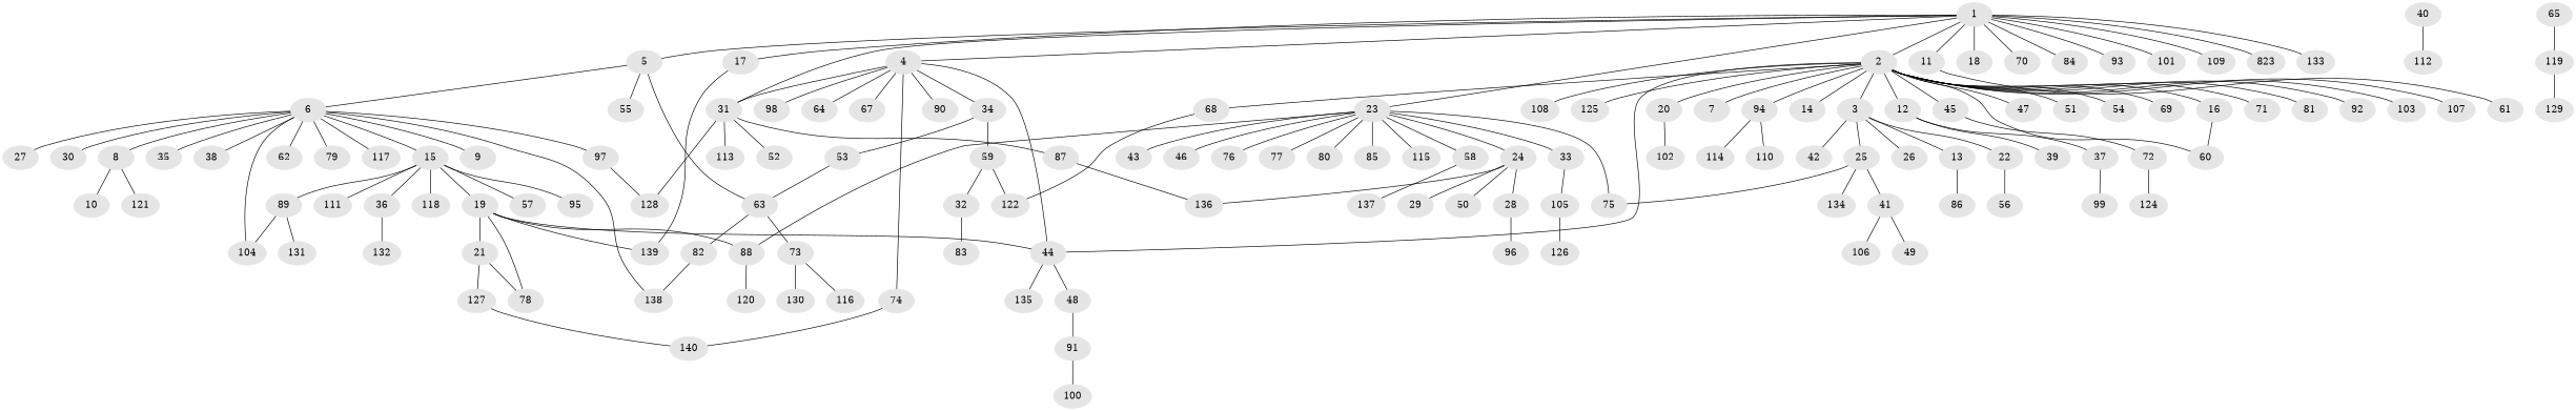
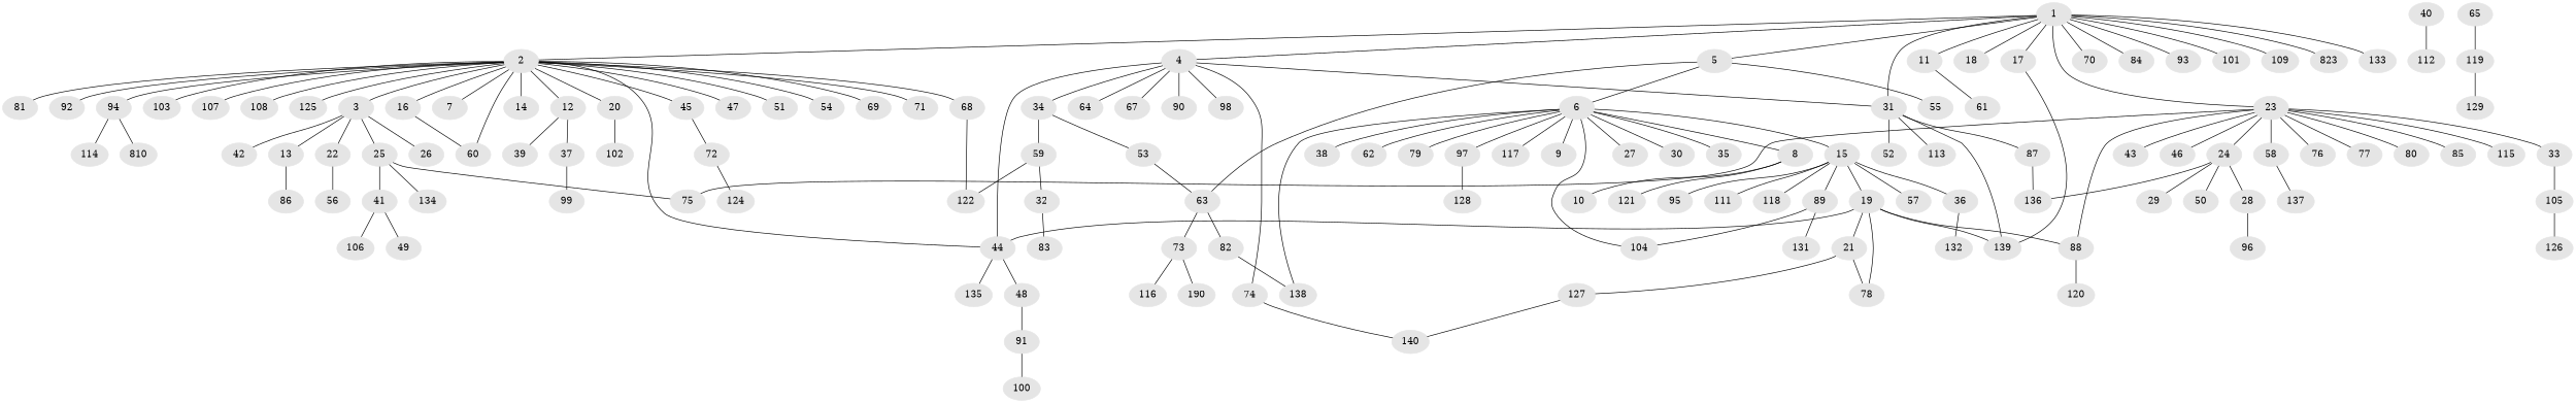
  graph {
    node [color=gray90 style=filled]
    1
    2
    4
    5
    11
    17
    18
    23
    31
    70
    84
    93
    101
    109
    n15 [label=823]
    133
    3
    7
    12
    14
    16
    20
    44
    45
    47
    51
    54
    68
    69
    71
    81
    92
    94
    103
    107
    108
    125
    60
    34
    64
    67
    74
    90
    98
    6
    55
    63
    61
    139
    88
    24
    33
    43
    46
    58
    75
    76
    77
    80
    85
    115
    52
    87
    113
    128
    13
    22
    25
    26
    42
    37
    39
    102
    40
    112
    48
    135
    72
    122
-   110
+   110 [label=810]
    114
    86
    56
    41
    134
    53
    59
    140
    8
    9
    15
    27
    30
    35
    38
    62
    79
    97
    104
    117
    138
    73
    82
    10
    121
    19
    36
    57
    89
    95
    111
    118
    99
    21
    78
    132
    131
    127
    120
    65
    119
    28
    29
    50
    136
    105
    137
    96
    32
    83
    49
    106
    126
    91
    124
    100
    116
-   130
+   130 [label=190]
    129
    1 -- 2
    1 -- 4
    1 -- 5
    1 -- 11
    1 -- 17
    1 -- 18
    1 -- 23
    1 -- 31
    1 -- 70
    1 -- 84
    1 -- 93
    1 -- 101
    1 -- 109
    1 -- n15
    1 -- 133
    2 -- 3
    2 -- 7
    2 -- 12
    2 -- 14
    2 -- 16
    2 -- 20
    2 -- 44
    2 -- 45
    2 -- 47
    2 -- 51
    2 -- 54
    2 -- 68
    2 -- 69
    2 -- 71
    2 -- 81
    2 -- 92
    2 -- 94
    2 -- 103
    2 -- 107
    2 -- 108
    2 -- 125
    2 -- 60
    4 -- 31
    4 -- 44
    4 -- 34
    4 -- 64
    4 -- 67
    4 -- 74
    4 -- 90
    4 -- 98
    5 -- 6
    5 -- 55
    5 -- 63
    11 -- 61
    17 -- 139
    23 -- 88
    23 -- 24
    23 -- 33
    23 -- 43
    23 -- 46
    23 -- 58
    23 -- 75
    23 -- 76
    23 -- 77
    23 -- 80
    23 -- 85
    23 -- 115
    31 -- 52
    31 -- 87
    31 -- 113
-   31 -- 128
+   31 -- 139
    3 -- 13
    3 -- 22
    3 -- 25
    3 -- 26
    3 -- 42
    12 -- 37
    12 -- 39
    16 -- 60
    20 -- 102
    44 -- 48
    44 -- 135
    45 -- 72
    68 -- 122
    94 -- 110
    94 -- 114
    34 -- 53
    34 -- 59
    74 -- 140
    6 -- 8
    6 -- 9
    6 -- 15
    6 -- 27
    6 -- 30
    6 -- 35
    6 -- 38
    6 -- 62
    6 -- 79
    6 -- 97
    6 -- 104
    6 -- 117
    6 -- 138
    63 -- 73
    63 -- 82
    88 -- 120
    24 -- 28
    24 -- 29
    24 -- 50
    24 -- 136
    33 -- 105
    58 -- 137
    87 -- 136
    13 -- 86
    22 -- 56
    25 -- 75
    25 -- 41
    25 -- 134
    37 -- 99
    40 -- 112
    48 -- 91
    72 -- 124
    41 -- 49
    41 -- 106
    53 -- 63
    59 -- 122
    59 -- 32
    8 -- 10
    8 -- 121
    15 -- 19
    15 -- 36
    15 -- 57
    15 -- 89
    15 -- 95
    15 -- 111
    15 -- 118
    97 -- 128
    73 -- 116
    73 -- 130
    82 -- 138
    19 -- 44
    19 -- 139
    19 -- 88
    19 -- 21
    19 -- 78
    36 -- 132
    89 -- 104
    89 -- 131
    21 -- 78
    21 -- 127
    127 -- 140
    65 -- 119
    119 -- 129
    28 -- 96
    105 -- 126
    32 -- 83
    91 -- 100
  }
